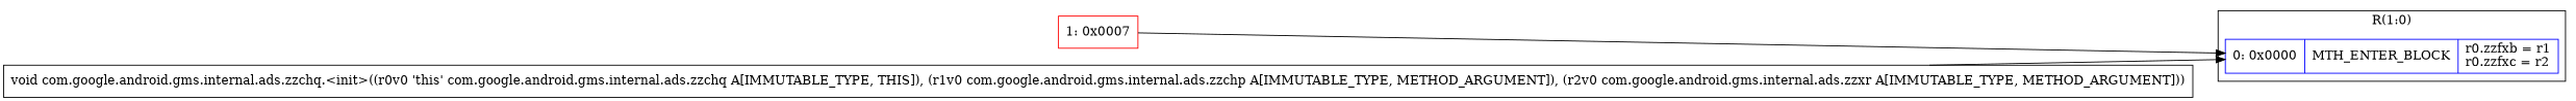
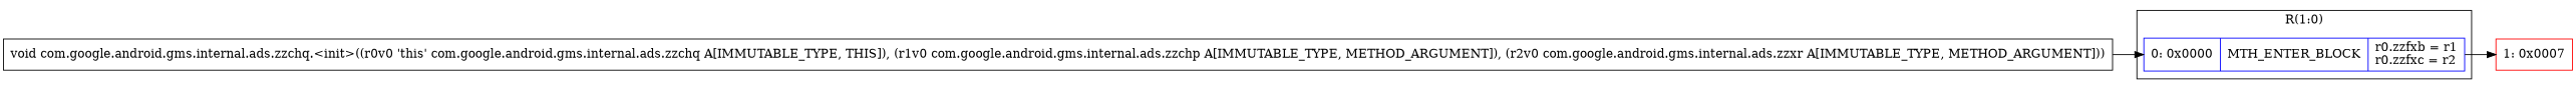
  digraph {
    rankdir=LR
    node [shape=record]
    n1 [color=blue label="{0\:\ 0x0000|MTH_ENTER_BLOCK\l|r0.zzfxb = r1\lr0.zzfxc = r2\l}"]
    n2 [color=red label="{1\:\ 0x0007}"]
    n3 [label="{void com.google.android.gms.internal.ads.zzchq.\<init\>((r0v0 'this' com.google.android.gms.internal.ads.zzchq A[IMMUTABLE_TYPE, THIS]), (r1v0 com.google.android.gms.internal.ads.zzchp A[IMMUTABLE_TYPE, METHOD_ARGUMENT]), (r2v0 com.google.android.gms.internal.ads.zzxr A[IMMUTABLE_TYPE, METHOD_ARGUMENT])) }"]
    subgraph cluster_1 {
      label="R(1:0)"
      n1
    }
-   n2 -> n1
+   n1 -> n2
    n3 -> n1
  }
